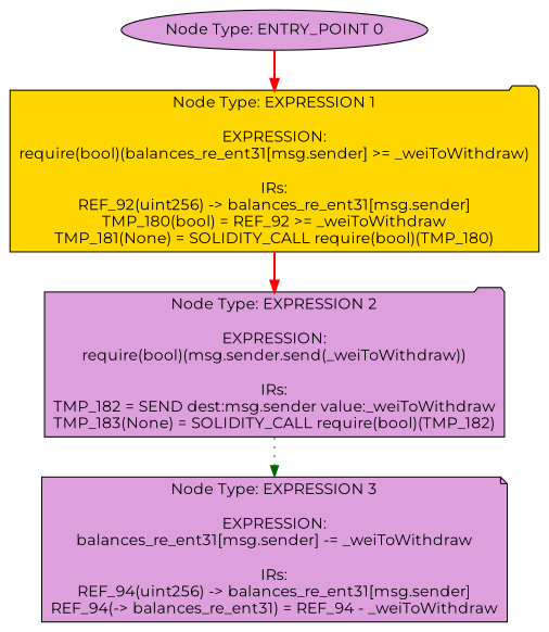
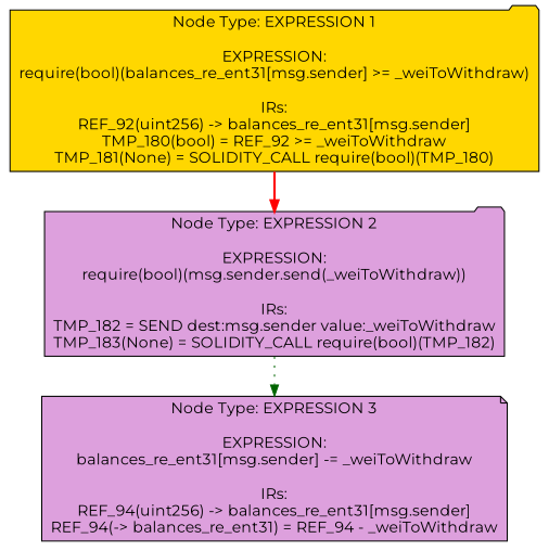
  digraph {
    fontname=Montserrat
    node [style=filled fillcolor=plum shape=folder fontname=Montserrat]
    edge [color=red style=bold fontname=Montserrat]
-   n1 [label="Node Type: ENTRY_POINT 0\n" shape=ellipse]
    n2 [label="Node Type: EXPRESSION 1\n\nEXPRESSION:\nrequire(bool)(balances_re_ent31[msg.sender] >= _weiToWithdraw)\n\nIRs:\nREF_92(uint256) -> balances_re_ent31[msg.sender]\nTMP_180(bool) = REF_92 >= _weiToWithdraw\nTMP_181(None) = SOLIDITY_CALL require(bool)(TMP_180)" fillcolor=gold]
    n3 [label="Node Type: EXPRESSION 2\n\nEXPRESSION:\nrequire(bool)(msg.sender.send(_weiToWithdraw))\n\nIRs:\nTMP_182 = SEND dest:msg.sender value:_weiToWithdraw\nTMP_183(None) = SOLIDITY_CALL require(bool)(TMP_182)"]
    n4 [label="Node Type: EXPRESSION 3\n\nEXPRESSION:\nbalances_re_ent31[msg.sender] -= _weiToWithdraw\n\nIRs:\nREF_94(uint256) -> balances_re_ent31[msg.sender]\nREF_94(-> balances_re_ent31) = REF_94 - _weiToWithdraw" shape=note]
-   n1 -> n2
    n2 -> n3
    n3 -> n4 [color=darkgreen style=dotted]
  }
